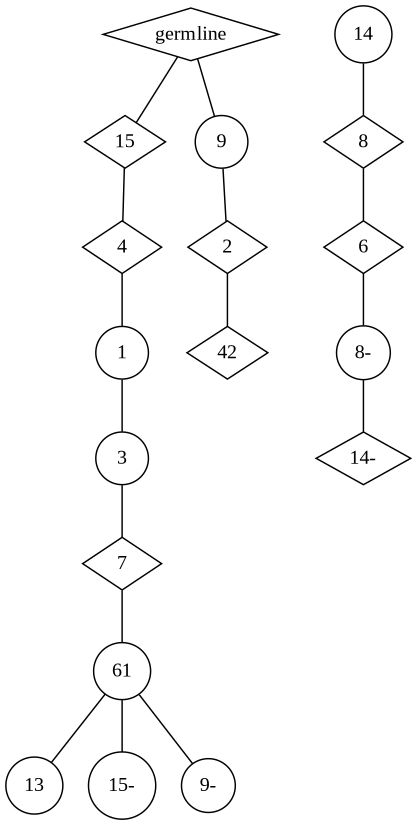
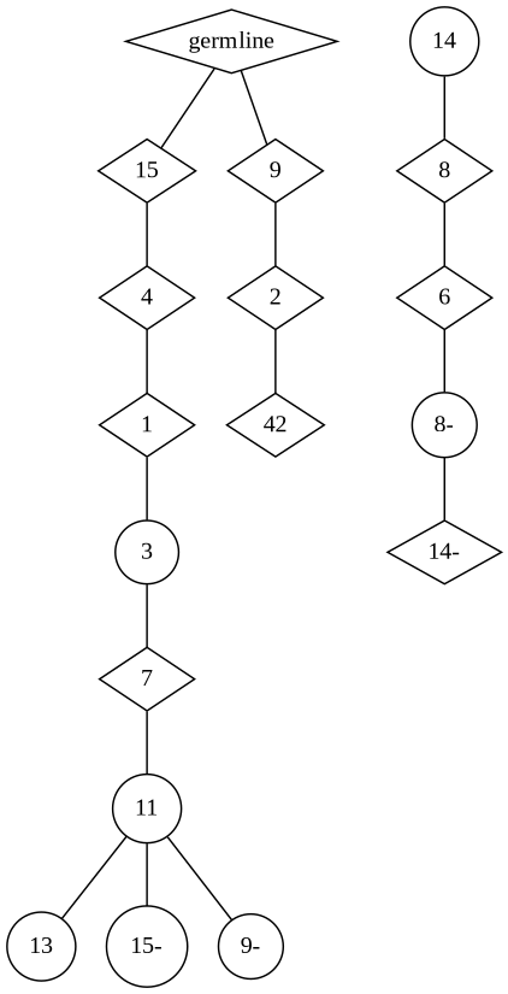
  graph {
    fontname="Liberation Serif"
    node [fontname="Liberation Serif" shape=diamond]
    edge [fontname="Liberation Serif"]
    n1 [label=germline]
    n2 [label=15]
-   n3 [label=9 shape=circle]
+   n3 [label=9]
    n4 [label=4]
    n5 [label=2]
-   n6 [label=1 shape=circle]
+   n6 [label=1]
    n7 [label=3 shape=circle]
    n8 [label=7]
-   n9 [label=61 shape=circle]
+   n9 [label=11 shape=circle]
    n10 [label=13 shape=circle]
    n11 [label="15-" shape=circle]
    n12 [label="9-" shape=circle]
    n13 [label=42]
    n14 [label=14 shape=circle]
    n15 [label=8]
    n16 [label=6]
    n17 [label="8-" shape=circle]
    n18 [label="14-"]
    n1 -- n2
    n1 -- n3
    n2 -- n4
    n3 -- n5
    n4 -- n6
    n5 -- n13
    n6 -- n7
    n7 -- n8
    n8 -- n9
    n9 -- n10
    n9 -- n11
    n9 -- n12
    n14 -- n15
    n15 -- n16
    n16 -- n17
    n17 -- n18
  }
